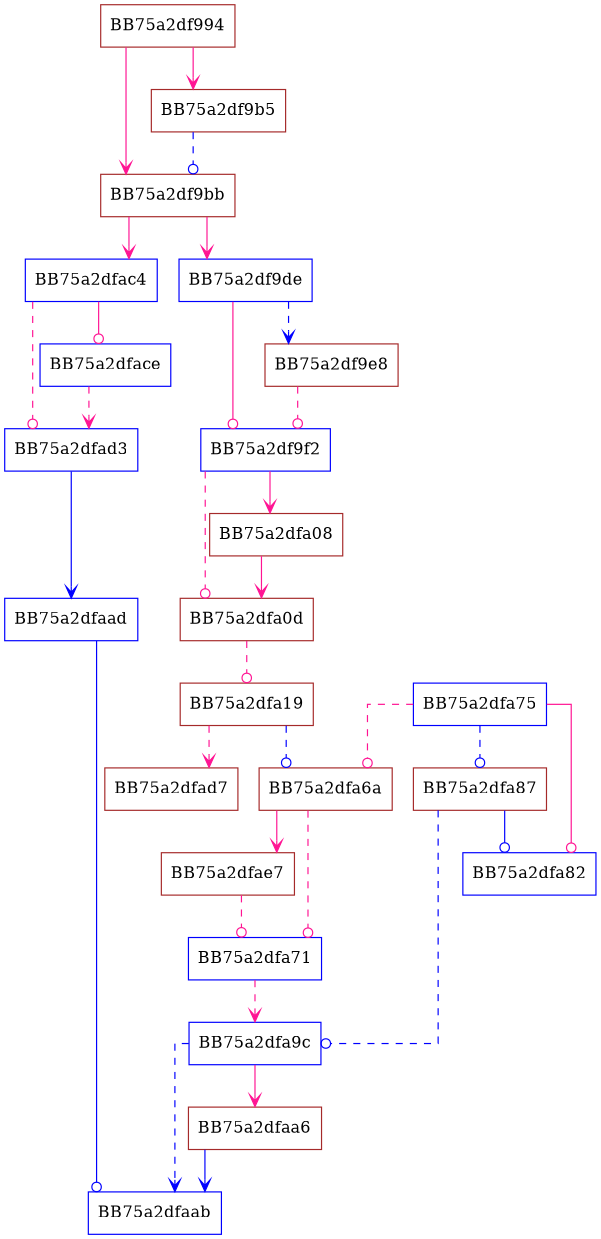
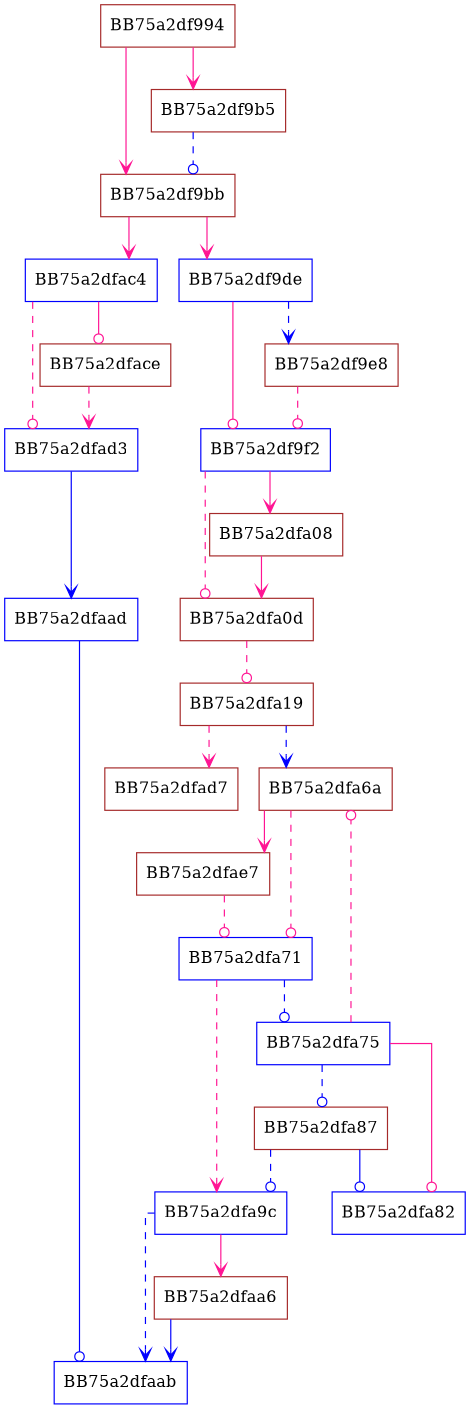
  digraph {
    splines=ortho
    node [color=brown shape=box]
    edge [arrowhead=odot color=deeppink style=dashed]
    BB75a2df994
    BB75a2df9bb
    BB75a2df9b5
    BB75a2dfac4 [color=blue]
    BB75a2df9de [color=blue]
    BB75a2dfad3 [color=blue]
-   BB75a2dface [color=blue]
+   BB75a2dface
    BB75a2df9f2 [color=blue]
    BB75a2df9e8
    BB75a2dfaad [color=blue]
    BB75a2dfa0d
    BB75a2dfa08
    BB75a2dfa19
    BB75a2dfad7
    BB75a2dfa6a
    BB75a2dfae7
    BB75a2dfa71 [color=blue]
    BB75a2dfa9c [color=blue]
    BB75a2dfa75 [color=blue]
    BB75a2dfaab [color=blue]
    BB75a2dfaa6
    BB75a2dfa87
    BB75a2dfa82 [color=blue]
    BB75a2df994 -> BB75a2df9bb [arrowhead=vee style=solid]
    BB75a2df994 -> BB75a2df9b5 [arrowhead=vee style=solid]
    BB75a2df9bb -> BB75a2dfac4 [arrowhead=vee style=solid]
    BB75a2df9bb -> BB75a2df9de [arrowhead=vee style=solid]
    BB75a2df9b5 -> BB75a2df9bb [color=blue]
    BB75a2dfac4 -> BB75a2dfad3
    BB75a2dfac4 -> BB75a2dface [style=solid]
    BB75a2df9de -> BB75a2df9f2 [style=solid]
    BB75a2df9de -> BB75a2df9e8 [arrowhead=vee color=blue]
    BB75a2dfad3 -> BB75a2dfaad [arrowhead=vee color=blue style=solid]
    BB75a2dface -> BB75a2dfad3 [arrowhead=vee]
    BB75a2df9f2 -> BB75a2dfa0d
    BB75a2df9f2 -> BB75a2dfa08 [arrowhead=vee style=solid]
    BB75a2df9e8 -> BB75a2df9f2
    BB75a2dfaad -> BB75a2dfaab [color=blue style=solid]
    BB75a2dfa0d -> BB75a2dfa19
    BB75a2dfa08 -> BB75a2dfa0d [arrowhead=vee style=solid]
    BB75a2dfa19 -> BB75a2dfad7 [arrowhead=vee]
-   BB75a2dfa19 -> BB75a2dfa6a [color=blue]
+   BB75a2dfa19 -> BB75a2dfa6a [arrowhead=vee color=blue]
    BB75a2dfa6a -> BB75a2dfae7 [arrowhead=vee style=solid]
    BB75a2dfa6a -> BB75a2dfa71
    BB75a2dfae7 -> BB75a2dfa71
    BB75a2dfa71 -> BB75a2dfa9c [arrowhead=vee]
+   BB75a2dfa71 -> BB75a2dfa75 [color=blue]
    BB75a2dfa9c -> BB75a2dfaab [arrowhead=vee color=blue]
    BB75a2dfa9c -> BB75a2dfaa6 [arrowhead=vee style=solid]
    BB75a2dfa75 -> BB75a2dfa6a
    BB75a2dfa75 -> BB75a2dfa87 [color=blue]
    BB75a2dfa75 -> BB75a2dfa82 [style=solid]
    BB75a2dfaa6 -> BB75a2dfaab [arrowhead=vee color=blue style=solid]
    BB75a2dfa87 -> BB75a2dfa9c [color=blue]
    BB75a2dfa87 -> BB75a2dfa82 [color=blue style=solid]
  }
